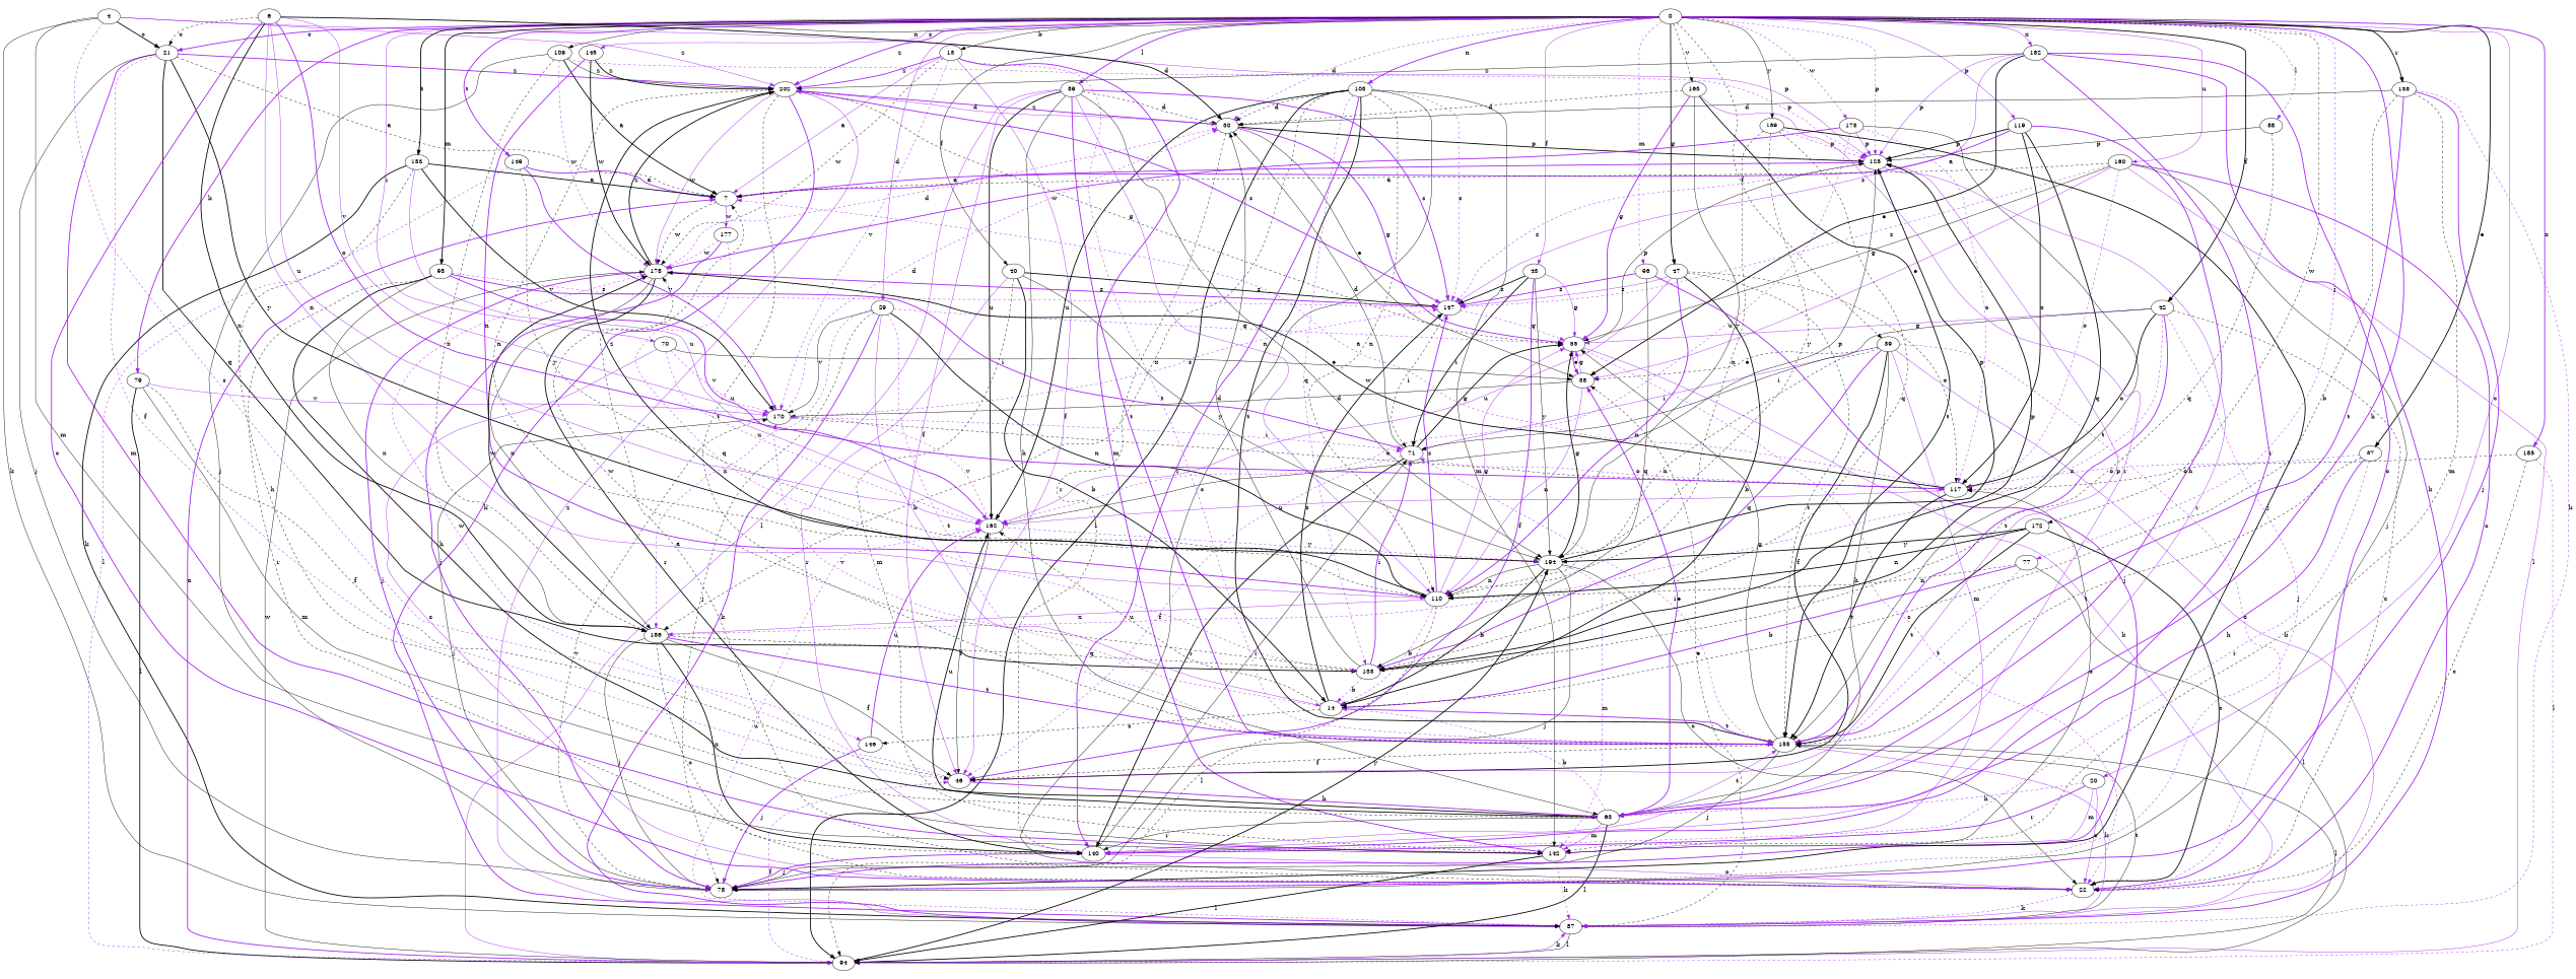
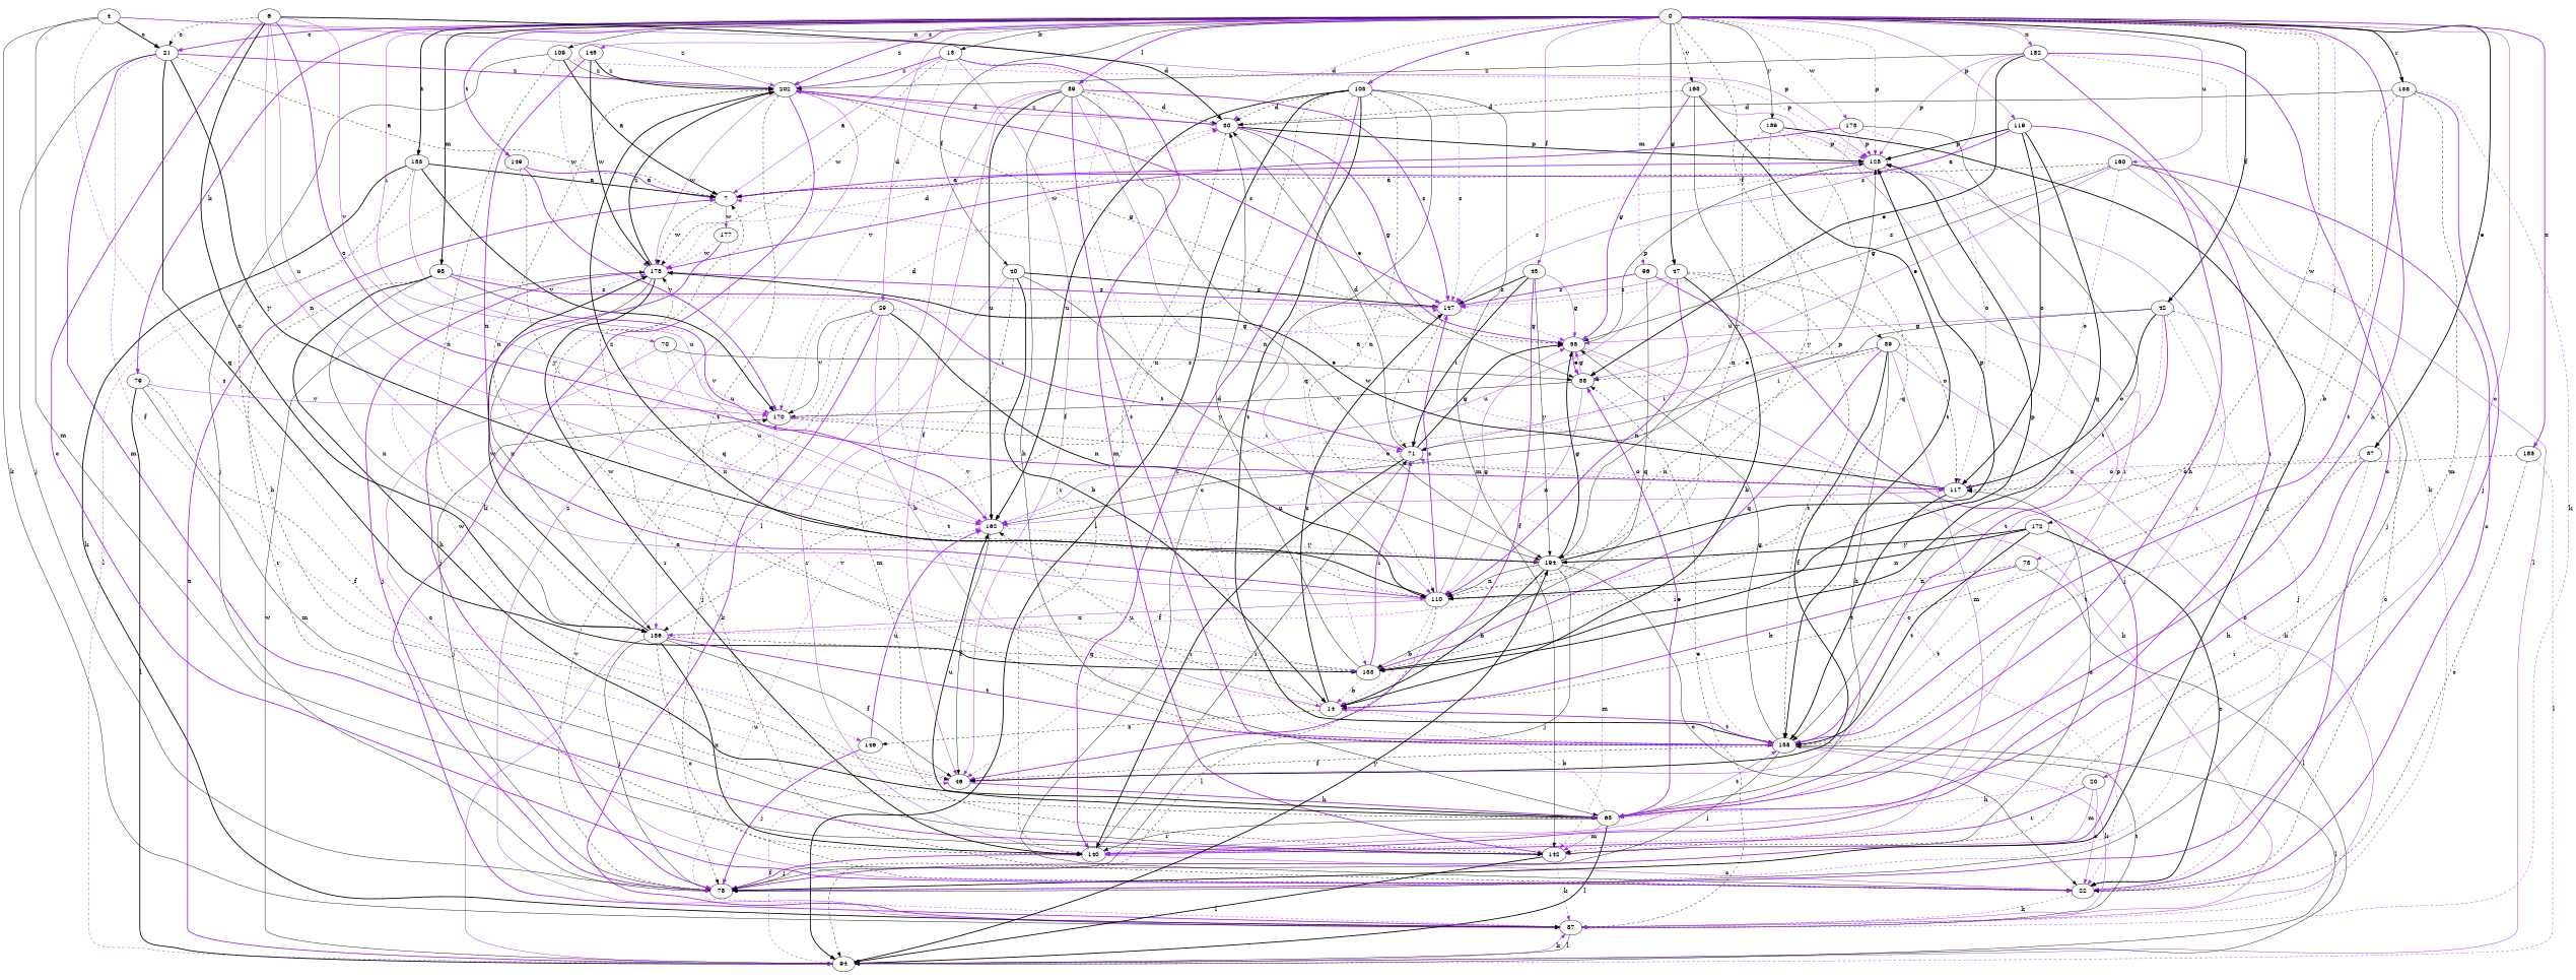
  strict digraph {
    edge [color=purple style=bold]
    0
    13
    20
    21
    29
    30
    37
    39
    40
    42
    43
    47
    63
    70
-   77
+   77 [label=73]
    79
-   88
    89
    96
    98
    103
    109
    119
    125
    138
    145
    149
    153
    160
    163
    172
    173
    182
    185
    189
    202
    n37 [label=142]
    170
    7
    178
    46
    155
    22
    140
    78
    133
    194
    87
    110
    186
    14
    55
    38
    117
    71
    147
    162
    94
    4
    146
    6
    177
    0 -> 13 [color=black label=b style=solid]
    0 -> 20 [label=c style=solid]
    0 -> 21 [label=c]
    0 -> 29 [label=d style=solid]
    0 -> 30 [label=d style=dashed]
    0 -> 37 [color=black label=e]
    0 -> 39 [color=black label=f style=dashed]
    0 -> 40 [color=black label=f style=solid]
    0 -> 42 [color=black label=f]
    0 -> 43 [label=f style=solid]
    0 -> 47 [color=black label=g]
    0 -> 63 [label=h]
    0 -> 70 [label=i style=solid]
    0 -> 77 [label=j style=dashed]
    0 -> 79 [label=k]
-   0 -> 88 [label=l style=dashed]
    0 -> 89 [label=l]
    0 -> 96 [label=m style=dashed]
    0 -> 98 [color=black label=m]
    0 -> 103 [label=n]
    0 -> 109 [color=black label=n style=solid]
    0 -> 119 [label=p style=solid]
    0 -> 125 [label=p style=dashed]
    0 -> 138 [color=black label=r]
    0 -> 145 [label=s style=solid]
    0 -> 149 [label=t]
    0 -> 153 [color=black label=t]
    0 -> 160 [label=u style=solid]
    0 -> 163 [color=black label=v style=dashed]
    0 -> 172 [color=black label=w style=dashed]
    0 -> 173 [label=w style=dashed]
    0 -> 182 [label=x style=solid]
    0 -> 185 [label=x]
    0 -> 189 [color=black label=y style=solid]
    0 -> 202 [label=z]
    13 -> 202 [label=z]
    13 -> n37 [label=m]
    13 -> 170 [label=v style=dashed]
    13 -> 7 [label=a style=solid]
    13 -> 178 [color=black label=w style=dashed]
    13 -> 46 [label=f style=solid]
    13 -> 155 [label=t style=dashed]
    20 -> 63 [label=h style=dashed]
    20 -> n37 [label=m style=solid]
    20 -> 22 [label=c style=solid]
    20 -> 140 [label=r]
    21 -> 202 [label=z]
    21 -> n37 [label=m]
    21 -> 7 [color=black label=a style=dashed]
    21 -> 46 [label=f style=dashed]
    21 -> 78 [color=black label=j style=solid]
    21 -> 133 [color=black label=q]
    21 -> 194 [color=black label=y]
    29 -> 170 [color=black label=v style=solid]
    29 -> 155 [label=t style=dashed]
    29 -> 78 [color=black label=j style=dashed]
    29 -> 87 [label=k]
    29 -> 110 [color=black label=n]
    29 -> 186 [label=x style=dashed]
    29 -> 14 [label=b style=solid]
    29 -> 55 [label=g style=dashed]
    30 -> 125 [color=black label=p]
    30 -> 202 [label=z]
    30 -> 140 [color=black label=r style=dashed]
    30 -> 55 [label=g]
    30 -> 38 [color=black label=e style=solid]
    37 -> 63 [label=h]
    37 -> 155 [color=black label=t style=dashed]
    37 -> 140 [label=r style=dashed]
    37 -> 117 [label=o style=dashed]
    39 -> 63 [color=black label=h style=solid]
    39 -> n37 [label=m style=solid]
    39 -> 46 [color=black label=f]
    39 -> 22 [label=c style=dashed]
    39 -> 133 [label=q]
    39 -> 87 [label=k style=solid]
    39 -> 110 [color=black label=n style=dashed]
    39 -> 38 [color=black label=e style=dashed]
    39 -> 71 [label=i style=solid]
    40 -> n37 [color=black label=m style=dashed]
    40 -> 140 [label=r style=solid]
    40 -> 194 [color=black label=y style=solid]
    40 -> 14 [color=black label=b]
    40 -> 147 [color=black label=s]
    42 -> 155 [label=t]
    42 -> 22 [color=black label=c style=dashed]
    42 -> 78 [label=j style=dashed]
    42 -> 186 [label=x style=dashed]
    42 -> 55 [label=g style=solid]
    42 -> 117 [color=black label=o]
    42 -> 71 [color=black label=i style=solid]
    43 -> 46 [label=f]
    43 -> 194 [color=black label=y style=solid]
    43 -> 55 [label=g style=solid]
    43 -> 71 [color=black label=i]
    43 -> 147 [color=black label=s]
    47 -> 155 [color=black label=t style=dashed]
    47 -> 110 [label=n]
    47 -> 14 [color=black label=b]
    47 -> 117 [color=black label=o style=dashed]
    47 -> 147 [label=s style=solid]
    47 -> 162 [label=u style=solid]
    63 -> n37 [label=m style=solid]
    63 -> 155 [label=t style=solid]
    63 -> 140 [color=black label=r style=solid]
    63 -> 14 [label=b style=dashed]
    63 -> 38 [label=e]
    63 -> 162 [color=black label=u]
    63 -> 94 [color=black label=l]
    70 -> 170 [label=v style=dashed]
    70 -> 22 [label=c style=solid]
    70 -> 38 [color=black label=e style=solid]
    70 -> 162 [label=u style=dashed]
    77 -> 155 [label=t style=dashed]
    77 -> 110 [color=black label=n style=dashed]
    77 -> 14 [label=b]
    77 -> 94 [color=black label=l style=solid]
    79 -> n37 [color=black label=m style=solid]
    79 -> 170 [label=v style=solid]
    79 -> 46 [color=black label=f style=dashed]
    79 -> 94 [color=black label=l]
-   88 -> 125 [color=black label=p style=solid]
-   88 -> 133 [color=black label=q style=dashed]
    89 -> 30 [color=black label=d style=dashed]
    89 -> 63 [color=black label=h style=solid]
    89 -> 46 [label=f style=solid]
    89 -> 155 [label=t]
    89 -> 194 [color=black label=y style=solid]
    89 -> 110 [label=n style=solid]
    89 -> 147 [label=s]
    89 -> 162 [color=black label=u]
    89 -> 94 [label=l style=solid]
    96 -> 78 [label=j]
    96 -> 133 [color=black label=q style=solid]
    96 -> 147 [label=s]
    98 -> 63 [color=black label=h]
    98 -> 140 [color=black label=r style=dashed]
    98 -> 186 [color=black label=x style=solid]
    98 -> 71 [label=i]
    98 -> 147 [label=s style=dashed]
    98 -> 162 [label=u]
    103 -> 30 [color=black label=d style=dashed]
    103 -> n37 [color=black label=m style=solid]
    103 -> 155 [color=black label=t]
    103 -> 22 [color=black label=c style=solid]
    103 -> 140 [label=r]
    103 -> 133 [label=q style=dashed]
    103 -> 110 [color=black label=n style=dashed]
    103 -> 186 [color=black label=x style=dashed]
    103 -> 147 [label=s style=dashed]
    103 -> 162 [color=black label=u]
    103 -> 94 [color=black label=l]
    109 -> 125 [label=p style=dashed]
    109 -> 202 [color=black label=z style=solid]
    109 -> 7 [color=black label=a]
    109 -> 178 [label=w style=dashed]
    109 -> 78 [color=black label=j style=solid]
    109 -> 186 [color=black label=x style=dashed]
    119 -> 63 [label=h]
    119 -> 125 [color=black label=p]
    119 -> 7 [label=a]
    119 -> 133 [color=black label=q]
    119 -> 117 [color=black label=o]
    125 -> 7 [label=a]
    125 -> 140 [label=r style=solid]
    125 -> 147 [label=s style=dashed]
    138 -> 30 [color=black label=d style=solid]
    138 -> n37 [color=black label=m style=dashed]
    138 -> 155 [label=t]
    138 -> 78 [label=j]
    138 -> 87 [label=k style=dashed]
    138 -> 14 [color=black label=b style=dashed]
    145 -> 202 [color=black label=z]
    145 -> 178 [color=black label=w]
    145 -> 110 [label=n]
    149 -> 170 [label=v]
    149 -> 7 [label=a]
    149 -> 194 [color=black label=y style=dashed]
    149 -> 94 [label=l style=dashed]
    153 -> 63 [color=black label=h style=dashed]
    153 -> 170 [color=black label=v]
    153 -> 7 [color=black label=a]
    153 -> 87 [color=black label=k]
    153 -> 162 [label=u style=solid]
    160 -> 7 [color=black label=a style=dashed]
    160 -> 22 [label=c]
    160 -> 78 [color=black label=j style=solid]
    160 -> 55 [color=black label=g style=solid]
    160 -> 38 [label=e style=solid]
    160 -> 117 [label=o style=dashed]
    160 -> 147 [label=s style=dashed]
    160 -> 94 [label=l style=solid]
    163 -> 30 [color=black label=d style=dashed]
    163 -> 155 [color=black label=t]
    163 -> 140 [label=r style=solid]
    163 -> 194 [color=black label=y style=solid]
    163 -> 55 [label=g]
    172 -> 155 [color=black label=t]
    172 -> 22 [color=black label=c]
    172 -> 194 [color=black label=y]
    172 -> 110 [color=black label=n]
    173 -> 125 [label=p style=solid]
    173 -> 178 [label=w]
    173 -> 155 [color=black label=t style=solid]
    173 -> 117 [label=o style=dashed]
    173 -> 162 [label=u style=dashed]
    182 -> 125 [label=p style=solid]
    182 -> 202 [color=black label=z style=solid]
    182 -> 22 [label=c]
    182 -> 140 [label=r]
-   182 -> 87 [label=k]
+   182 -> 87 [label=k style=dashed]
    182 -> 38 [color=black label=e]
    182 -> 147 [label=s style=solid]
    185 -> 22 [color=black label=c style=dashed]
    185 -> 117 [color=black label=o style=dashed]
    185 -> 94 [label=l style=dashed]
    189 -> 125 [label=p style=dashed]
    189 -> 78 [color=black label=j]
    189 -> 133 [color=black label=q style=dashed]
    189 -> 194 [color=black label=y style=dashed]
    189 -> 110 [color=black label=n style=dashed]
    202 -> 30 [label=d style=solid]
    202 -> 178 [label=w style=solid]
    202 -> 155 [color=black label=t style=dashed]
    202 -> 87 [label=k]
    202 -> 110 [color=black label=n style=dashed]
    202 -> 55 [color=black label=g style=dashed]
    202 -> 147 [label=s]
    n37 -> 87 [label=k style=dashed]
    n37 -> 117 [color=black label=o style=solid]
    n37 -> 94 [color=black label=l]
    170 -> 30 [label=d style=dashed]
    170 -> 78 [color=black label=j style=solid]
    170 -> 117 [color=black label=o style=dashed]
    170 -> 71 [label=i style=dashed]
    170 -> 147 [label=s style=dashed]
    7 -> 178 [color=black label=w style=dashed]
    7 -> 177 [label=w style=solid]
    178 -> 30 [label=d style=dashed]
    178 -> 202 [color=black label=z]
    178 -> 140 [color=black label=r]
    178 -> 78 [label=j]
    178 -> 186 [color=black label=x style=solid]
    178 -> 147 [label=s]
    46 -> 63 [label=h]
    46 -> 125 [label=p style=solid]
    46 -> 178 [label=w style=dashed]
    155 -> 46 [color=black label=f style=dashed]
    155 -> 78 [color=black label=j style=solid]
    155 -> 87 [label=k style=solid]
    155 -> 55 [color=black label=g style=solid]
    155 -> 71 [label=i style=dashed]
    155 -> 94 [color=black label=l style=solid]
    22 -> 7 [color=black label=a style=dashed]
    22 -> 87 [label=k style=dashed]
    140 -> 22 [label=c style=solid]
    140 -> 78 [label=j]
    140 -> 71 [color=black label=i style=solid]
    78 -> 170 [color=black label=v style=dashed]
    133 -> 30 [color=black label=d style=solid]
    133 -> 125 [color=black label=p]
    133 -> 178 [color=black label=w style=dashed]
    133 -> 14 [label=b style=dashed]
    133 -> 71 [label=i]
    194 -> 125 [color=black label=p]
    194 -> n37 [label=m style=dashed]
    194 -> 22 [color=black label=c style=solid]
    194 -> 78 [color=black label=j style=solid]
    194 -> 110 [color=black label=n style=solid]
    194 -> 14 [color=black label=b]
    194 -> 55 [color=black label=g]
    87 -> 202 [label=z style=solid]
    87 -> 155 [color=black label=t style=solid]
    87 -> 38 [color=black label=e style=dashed]
    87 -> 162 [label=u style=dashed]
    87 -> 94 [color=black label=l style=solid]
    110 -> 202 [color=black label=z]
    110 -> 186 [label=x style=solid]
    110 -> 14 [label=b style=dashed]
    110 -> 55 [label=g style=solid]
    110 -> 147 [label=s]
    110 -> 94 [color=black label=l style=dashed]
    186 -> 178 [color=black label=w]
    186 -> 46 [color=black label=f style=solid]
    186 -> 155 [label=t]
    186 -> 22 [color=black label=c style=dashed]
    186 -> 140 [color=black label=x]
    186 -> 78 [color=black label=j style=solid]
    186 -> 133 [color=black label=q style=dashed]
    14 -> 170 [label=v style=dashed]
    14 -> 155 [label=t]
    14 -> 147 [color=black label=s]
    14 -> 162 [color=black label=u style=dashed]
    14 -> 146 [color=black label=s style=dashed]
    55 -> 125 [color=black label=p style=solid]
    55 -> 22 [label=c style=dashed]
    55 -> 87 [label=k style=solid]
    55 -> 38 [label=e]
-   38 -> 170 [color=black label=d style=solid]
+   38 -> 170 [color=black label=v style=solid]
    38 -> 110 [label=n style=solid]
    38 -> 55 [label=g style=solid]
    117 -> 7 [label=a style=dashed]
    117 -> 178 [color=black label=w]
    117 -> 155 [color=black label=t]
    117 -> 162 [label=u style=solid]
    71 -> 30 [color=black label=d style=solid]
    71 -> 46 [label=f style=dashed]
    71 -> 140 [color=black label=r]
    71 -> 55 [color=black label=g]
    71 -> 117 [label=o style=dashed]
    147 -> 55 [label=g style=dashed]
    147 -> 71 [color=black label=i style=dashed]
    162 -> 125 [color=black label=p style=solid]
    162 -> 170 [label=v style=dashed]
    162 -> 46 [color=black label=f style=solid]
    162 -> 194 [label=y style=dashed]
    94 -> 7 [label=a]
    94 -> 178 [color=black label=w style=solid]
    94 -> 46 [label=f style=dashed]
    94 -> 194 [color=black label=y]
    94 -> 87 [label=k style=solid]
    4 -> 21 [color=black label=c]
    4 -> 125 [label=p style=solid]
    4 -> 202 [label=z style=solid]
    4 -> n37 [color=black label=m style=solid]
    4 -> 87 [color=black label=k style=solid]
    4 -> 146 [label=s style=dashed]
    146 -> 78 [label=j]
    146 -> 162 [label=u]
    6 -> 21 [color=black label=c style=dashed]
    6 -> 30 [color=black label=d]
    6 -> 170 [label=v style=solid]
    6 -> 22 [label=c]
    6 -> 110 [label=n style=solid]
    6 -> 186 [color=black label=x]
    6 -> 117 [label=o]
    6 -> 162 [label=u style=solid]
    177 -> 178 [label=w style=dashed]
    177 -> 78 [label=j]
    177 -> 133 [label=q style=dashed]
  }
